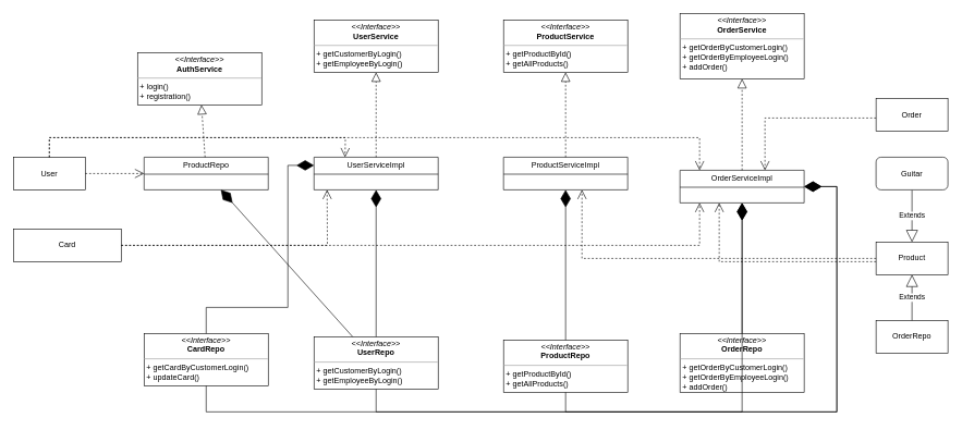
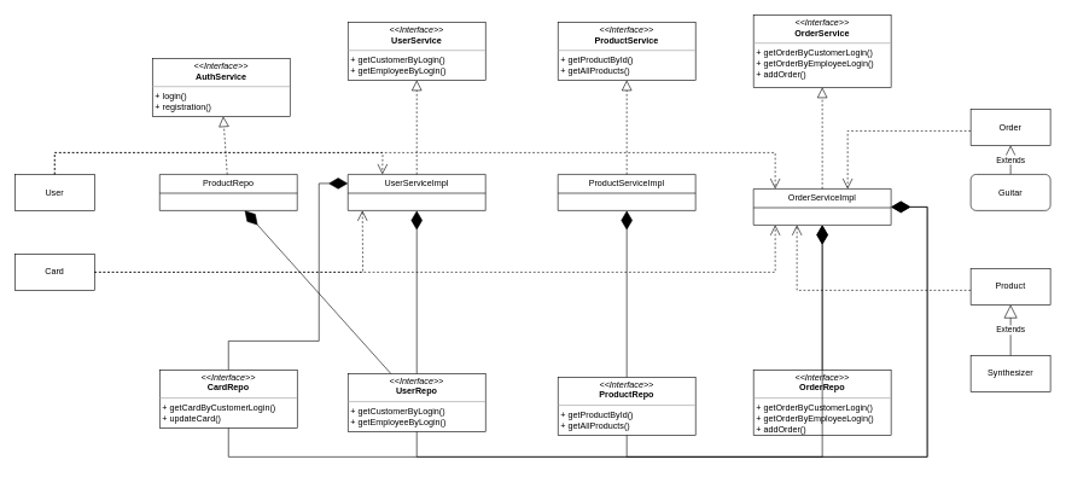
  <mxCell id="0" />
  <mxCell id="1" parent="0" />
  <mxCell id="2" value="&lt;p style=&quot;border-color: var(--border-color); margin: 4px 0px 0px; text-align: center;&quot;&gt;&lt;i style=&quot;border-color: var(--border-color);&quot;&gt;&amp;lt;&amp;lt;Interface&amp;gt;&amp;gt;&lt;/i&gt;&lt;br style=&quot;border-color: var(--border-color);&quot;&gt;&lt;b style=&quot;border-color: var(--border-color);&quot;&gt;UserRepo&lt;/b&gt;&lt;/p&gt;&lt;hr style=&quot;border-color: var(--border-color);&quot; size=&quot;1&quot;&gt;&lt;p style=&quot;border-color: var(--border-color); margin: 0px 0px 0px 4px;&quot;&gt;&lt;/p&gt;&lt;p style=&quot;border-color: var(--border-color); margin: 0px 0px 0px 4px;&quot;&gt;+ getCustomerByLogin()&lt;br style=&quot;border-color: var(--border-color);&quot;&gt;+ getEmployeeByLogin()&lt;/p&gt;" style="verticalAlign=top;align=left;overflow=fill;fontSize=12;fontFamily=Helvetica;html=1;whiteSpace=wrap;" parent="1" vertex="1"><mxGeometry x="480" y="515" width="190" height="80" as="geometry" /></mxCell>
  <mxCell id="3" value="&lt;p style=&quot;border-color: var(--border-color); margin: 4px 0px 0px; text-align: center;&quot;&gt;&lt;i style=&quot;border-color: var(--border-color);&quot;&gt;&amp;lt;&amp;lt;Interface&amp;gt;&amp;gt;&lt;/i&gt;&lt;br style=&quot;border-color: var(--border-color);&quot;&gt;&lt;b style=&quot;border-color: var(--border-color);&quot;&gt;CardRepo&lt;/b&gt;&lt;/p&gt;&lt;hr style=&quot;border-color: var(--border-color);&quot; size=&quot;1&quot;&gt;&lt;p style=&quot;border-color: var(--border-color); margin: 0px 0px 0px 4px;&quot;&gt;&lt;/p&gt;&lt;p style=&quot;border-color: var(--border-color); margin: 0px 0px 0px 4px;&quot;&gt;+ getCardByCustomerLogin()&lt;br style=&quot;border-color: var(--border-color);&quot;&gt;+ updateCard()&lt;/p&gt;" style="verticalAlign=top;align=left;overflow=fill;fontSize=12;fontFamily=Helvetica;html=1;whiteSpace=wrap;" parent="1" vertex="1"><mxGeometry x="220" y="510" width="190" height="80" as="geometry" /></mxCell>
  <mxCell id="4" value="&lt;p style=&quot;border-color: var(--border-color); margin: 4px 0px 0px; text-align: center;&quot;&gt;&lt;i style=&quot;border-color: var(--border-color);&quot;&gt;&amp;lt;&amp;lt;Interface&amp;gt;&amp;gt;&lt;/i&gt;&lt;br style=&quot;border-color: var(--border-color);&quot;&gt;&lt;b style=&quot;border-color: var(--border-color);&quot;&gt;OrderRepo&lt;/b&gt;&lt;/p&gt;&lt;hr style=&quot;border-color: var(--border-color);&quot; size=&quot;1&quot;&gt;&lt;p style=&quot;border-color: var(--border-color); margin: 0px 0px 0px 4px;&quot;&gt;&lt;/p&gt;&lt;p style=&quot;border-color: var(--border-color); margin: 0px 0px 0px 4px;&quot;&gt;+ getOrderByCustomerLogin()&lt;/p&gt;&lt;p style=&quot;border-color: var(--border-color); margin: 0px 0px 0px 4px;&quot;&gt;+ getOrderByEmployeeLogin()&lt;br style=&quot;border-color: var(--border-color);&quot;&gt;+ addOrder()&lt;/p&gt;" style="verticalAlign=top;align=left;overflow=fill;fontSize=12;fontFamily=Helvetica;html=1;whiteSpace=wrap;" parent="1" vertex="1"><mxGeometry x="1040" y="510" width="190" height="90" as="geometry" /></mxCell>
  <mxCell id="5" value="&lt;p style=&quot;border-color: var(--border-color); margin: 4px 0px 0px; text-align: center;&quot;&gt;&lt;i style=&quot;border-color: var(--border-color);&quot;&gt;&amp;lt;&amp;lt;Interface&amp;gt;&amp;gt;&lt;/i&gt;&lt;br style=&quot;border-color: var(--border-color);&quot;&gt;&lt;b style=&quot;border-color: var(--border-color);&quot;&gt;ProductRepo&lt;/b&gt;&lt;/p&gt;&lt;hr style=&quot;border-color: var(--border-color);&quot; size=&quot;1&quot;&gt;&lt;p style=&quot;border-color: var(--border-color); margin: 0px 0px 0px 4px;&quot;&gt;&lt;/p&gt;&lt;p style=&quot;border-color: var(--border-color); margin: 0px 0px 0px 4px;&quot;&gt;+ getProductById()&lt;br style=&quot;border-color: var(--border-color);&quot;&gt;+ getAllProducts()&lt;/p&gt;" style="verticalAlign=top;align=left;overflow=fill;fontSize=12;fontFamily=Helvetica;html=1;whiteSpace=wrap;" parent="1" vertex="1"><mxGeometry x="770" y="520" width="190" height="80" as="geometry" /></mxCell>
  <mxCell id="6" value="ProductRepo" style="swimlane;fontStyle=0;childLayout=stackLayout;horizontal=1;startSize=26;fillColor=none;horizontalStack=0;resizeParent=1;resizeParentMax=0;resizeLast=0;collapsible=1;marginBottom=0;whiteSpace=wrap;html=1;" vertex="1" parent="1"><mxGeometry x="220" y="240" width="190" height="50" as="geometry" /></mxCell>
  <mxCell id="7" value="&lt;p style=&quot;border-color: var(--border-color); margin: 4px 0px 0px; text-align: center;&quot;&gt;&lt;i style=&quot;border-color: var(--border-color);&quot;&gt;&amp;lt;&amp;lt;Interface&amp;gt;&amp;gt;&lt;/i&gt;&lt;br style=&quot;border-color: var(--border-color);&quot;&gt;&lt;b style=&quot;border-color: var(--border-color);&quot;&gt;AuthService&lt;/b&gt;&lt;/p&gt;&lt;hr style=&quot;border-color: var(--border-color);&quot; size=&quot;1&quot;&gt;&lt;p style=&quot;border-color: var(--border-color); margin: 0px 0px 0px 4px;&quot;&gt;&lt;/p&gt;&lt;p style=&quot;border-color: var(--border-color); margin: 0px 0px 0px 4px;&quot;&gt;+ login()&lt;br style=&quot;border-color: var(--border-color);&quot;&gt;+ registration()&lt;/p&gt;" style="verticalAlign=top;align=left;overflow=fill;fontSize=12;fontFamily=Helvetica;html=1;whiteSpace=wrap;" vertex="1" parent="1"><mxGeometry x="210" y="80" width="190" height="80" as="geometry" /></mxCell>
  <mxCell id="8" value="" style="endArrow=block;dashed=1;endFill=0;endSize=12;html=1;rounded=0;" edge="1" parent="1" source="6" target="7"><mxGeometry width="160" relative="1" as="geometry"><mxPoint x="640" y="410" as="sourcePoint" /><mxPoint x="800" y="410" as="targetPoint" /></mxGeometry></mxCell>
  <mxCell id="9" value="UserServiceImpl" style="swimlane;fontStyle=0;childLayout=stackLayout;horizontal=1;startSize=26;fillColor=none;horizontalStack=0;resizeParent=1;resizeParentMax=0;resizeLast=0;collapsible=1;marginBottom=0;whiteSpace=wrap;html=1;" vertex="1" parent="1"><mxGeometry x="480" y="240" width="190" height="50" as="geometry" /></mxCell>
  <mxCell id="10" value="&lt;p style=&quot;border-color: var(--border-color); margin: 4px 0px 0px; text-align: center;&quot;&gt;&lt;i style=&quot;border-color: var(--border-color);&quot;&gt;&amp;lt;&amp;lt;Interface&amp;gt;&amp;gt;&lt;/i&gt;&lt;br style=&quot;border-color: var(--border-color);&quot;&gt;&lt;b style=&quot;border-color: var(--border-color);&quot;&gt;UserService&lt;/b&gt;&lt;/p&gt;&lt;hr style=&quot;border-color: var(--border-color);&quot; size=&quot;1&quot;&gt;&lt;p style=&quot;border-color: var(--border-color); margin: 0px 0px 0px 4px;&quot;&gt;&lt;/p&gt;&lt;p style=&quot;border-color: var(--border-color); margin: 0px 0px 0px 4px;&quot;&gt;+ getCustomerByLogin()&lt;br style=&quot;border-color: var(--border-color);&quot;&gt;+ getEmployeeByLogin()&lt;br&gt;&lt;/p&gt;" style="verticalAlign=top;align=left;overflow=fill;fontSize=12;fontFamily=Helvetica;html=1;whiteSpace=wrap;" vertex="1" parent="1"><mxGeometry x="480" y="30" width="190" height="80" as="geometry" /></mxCell>
  <mxCell id="11" value="" style="endArrow=block;dashed=1;endFill=0;endSize=12;html=1;rounded=0;" edge="1" parent="1" source="9" target="10"><mxGeometry width="160" relative="1" as="geometry"><mxPoint x="900" y="410" as="sourcePoint" /><mxPoint x="1060" y="410" as="targetPoint" /></mxGeometry></mxCell>
  <mxCell id="12" value="ProductServiceImpl" style="swimlane;fontStyle=0;childLayout=stackLayout;horizontal=1;startSize=26;fillColor=none;horizontalStack=0;resizeParent=1;resizeParentMax=0;resizeLast=0;collapsible=1;marginBottom=0;whiteSpace=wrap;html=1;" vertex="1" parent="1"><mxGeometry x="770" y="240" width="190" height="50" as="geometry" /></mxCell>
  <mxCell id="13" value="&lt;p style=&quot;border-color: var(--border-color); margin: 4px 0px 0px; text-align: center;&quot;&gt;&lt;i style=&quot;border-color: var(--border-color);&quot;&gt;&amp;lt;&amp;lt;Interface&amp;gt;&amp;gt;&lt;/i&gt;&lt;br style=&quot;border-color: var(--border-color);&quot;&gt;&lt;b style=&quot;border-color: var(--border-color);&quot;&gt;ProductService&lt;/b&gt;&lt;/p&gt;&lt;hr style=&quot;border-color: var(--border-color);&quot; size=&quot;1&quot;&gt;&lt;p style=&quot;border-color: var(--border-color); margin: 0px 0px 0px 4px;&quot;&gt;&lt;/p&gt;&lt;p style=&quot;border-color: var(--border-color); margin: 0px 0px 0px 4px;&quot;&gt;+ getProductById()&lt;br style=&quot;border-color: var(--border-color);&quot;&gt;+ getAllProducts()&lt;br&gt;&lt;/p&gt;" style="verticalAlign=top;align=left;overflow=fill;fontSize=12;fontFamily=Helvetica;html=1;whiteSpace=wrap;" vertex="1" parent="1"><mxGeometry x="770" y="30" width="190" height="80" as="geometry" /></mxCell>
  <mxCell id="14" value="" style="endArrow=block;dashed=1;endFill=0;endSize=12;html=1;rounded=0;" edge="1" parent="1" source="12" target="13"><mxGeometry width="160" relative="1" as="geometry"><mxPoint x="1190" y="410" as="sourcePoint" /><mxPoint x="1350" y="410" as="targetPoint" /></mxGeometry></mxCell>
  <mxCell id="15" value="OrderServiceImpl" style="swimlane;fontStyle=0;childLayout=stackLayout;horizontal=1;startSize=26;fillColor=none;horizontalStack=0;resizeParent=1;resizeParentMax=0;resizeLast=0;collapsible=1;marginBottom=0;whiteSpace=wrap;html=1;" vertex="1" parent="1"><mxGeometry x="1040" y="260" width="190" height="50" as="geometry" /></mxCell>
  <mxCell id="16" value="&lt;p style=&quot;border-color: var(--border-color); margin: 4px 0px 0px; text-align: center;&quot;&gt;&lt;i style=&quot;border-color: var(--border-color);&quot;&gt;&amp;lt;&amp;lt;Interface&amp;gt;&amp;gt;&lt;/i&gt;&lt;br style=&quot;border-color: var(--border-color);&quot;&gt;&lt;b style=&quot;border-color: var(--border-color);&quot;&gt;OrderService&lt;/b&gt;&lt;/p&gt;&lt;hr style=&quot;border-color: var(--border-color);&quot; size=&quot;1&quot;&gt;&lt;p style=&quot;border-color: var(--border-color); margin: 0px 0px 0px 4px;&quot;&gt;&lt;/p&gt;&lt;p style=&quot;border-color: var(--border-color); margin: 0px 0px 0px 4px;&quot;&gt;+ getOrderByCustomerLogin()&lt;/p&gt;&lt;p style=&quot;border-color: var(--border-color); margin: 0px 0px 0px 4px;&quot;&gt;+ getOrderByEmployeeLogin()&lt;br style=&quot;border-color: var(--border-color);&quot;&gt;+ addOrder()&lt;/p&gt;" style="verticalAlign=top;align=left;overflow=fill;fontSize=12;fontFamily=Helvetica;html=1;whiteSpace=wrap;" vertex="1" parent="1"><mxGeometry x="1040" y="20" width="190" height="100" as="geometry" /></mxCell>
  <mxCell id="17" value="" style="endArrow=block;dashed=1;endFill=0;endSize=12;html=1;rounded=0;" edge="1" parent="1" source="15" target="16"><mxGeometry width="160" relative="1" as="geometry"><mxPoint x="1460" y="410" as="sourcePoint" /><mxPoint x="1620" y="410" as="targetPoint" /></mxGeometry></mxCell>
  <mxCell id="18" value="" style="endArrow=diamondThin;endFill=1;endSize=24;html=1;rounded=0;" edge="1" parent="1" source="2" target="9"><mxGeometry width="160" relative="1" as="geometry"><mxPoint x="520" y="270" as="sourcePoint" /><mxPoint x="560" y="360" as="targetPoint" /></mxGeometry></mxCell>
  <mxCell id="19" value="" style="endArrow=diamondThin;endFill=1;endSize=24;html=1;rounded=0;edgeStyle=orthogonalEdgeStyle;entryX=0;entryY=0.25;entryDx=0;entryDy=0;" edge="1" parent="1" source="3" target="9"><mxGeometry width="160" relative="1" as="geometry"><mxPoint x="585" y="525" as="sourcePoint" /><mxPoint x="585" y="300" as="targetPoint" /><Array as="points"><mxPoint x="315" y="470" /><mxPoint x="440" y="470" /><mxPoint x="440" y="253" /></Array></mxGeometry></mxCell>
  <mxCell id="20" value="" style="endArrow=diamondThin;endFill=1;endSize=24;html=1;rounded=0;" edge="1" parent="1" source="2" target="6"><mxGeometry width="160" relative="1" as="geometry"><mxPoint x="595" y="535" as="sourcePoint" /><mxPoint x="595" y="310" as="targetPoint" /></mxGeometry></mxCell>
  <mxCell id="21" value="" style="endArrow=diamondThin;endFill=1;endSize=24;html=1;rounded=0;" edge="1" parent="1" source="5" target="12"><mxGeometry width="160" relative="1" as="geometry"><mxPoint x="860" y="495" as="sourcePoint" /><mxPoint x="870" y="280" as="targetPoint" /></mxGeometry></mxCell>
  <mxCell id="22" value="" style="endArrow=diamondThin;endFill=1;endSize=24;html=1;rounded=0;entryX=0.5;entryY=1;entryDx=0;entryDy=0;exitX=0.5;exitY=0;exitDx=0;exitDy=0;edgeStyle=orthogonalEdgeStyle;" edge="1" parent="1" source="4" target="15"><mxGeometry width="160" relative="1" as="geometry"><mxPoint x="615" y="555" as="sourcePoint" /><mxPoint x="615" y="330" as="targetPoint" /></mxGeometry></mxCell>
  <mxCell id="23" value="" style="endArrow=diamondThin;endFill=1;endSize=24;html=1;rounded=0;edgeStyle=orthogonalEdgeStyle;" edge="1" parent="1" source="5" target="15"><mxGeometry width="160" relative="1" as="geometry"><mxPoint x="625" y="565" as="sourcePoint" /><mxPoint x="1280" y="620" as="targetPoint" /><Array as="points"><mxPoint x="865" y="630" /><mxPoint x="1280" y="630" /><mxPoint x="1280" y="285" /></Array></mxGeometry></mxCell>
  <mxCell id="24" value="" style="endArrow=diamondThin;endFill=1;endSize=24;html=1;rounded=0;edgeStyle=orthogonalEdgeStyle;" edge="1" parent="1" source="2" target="15"><mxGeometry width="160" relative="1" as="geometry"><mxPoint x="635" y="575" as="sourcePoint" /><mxPoint x="1280" y="280" as="targetPoint" /><Array as="points"><mxPoint x="575" y="630" /><mxPoint x="1280" y="630" /><mxPoint x="1280" y="285" /></Array></mxGeometry></mxCell>
  <mxCell id="25" value="" style="endArrow=diamondThin;endFill=1;endSize=24;html=1;rounded=0;edgeStyle=orthogonalEdgeStyle;" edge="1" parent="1" source="3" target="15"><mxGeometry width="160" relative="1" as="geometry"><mxPoint x="645" y="585" as="sourcePoint" /><mxPoint x="610" y="710" as="targetPoint" /><Array as="points"><mxPoint x="315" y="630" /><mxPoint x="1135" y="630" /></Array></mxGeometry></mxCell>
  <mxCell id="26" value="User" style="html=1;whiteSpace=wrap;" vertex="1" parent="1"><mxGeometry x="20" y="240" width="110" height="50" as="geometry" /></mxCell>
- <mxCell id="27" value="&lt;br&gt;" style="endArrow=open;endSize=12;dashed=1;html=1;rounded=0;" edge="1" parent="1" source="26" target="6"><mxGeometry width="160" relative="1" as="geometry"><mxPoint x="540" y="380" as="sourcePoint" /><mxPoint x="700" y="380" as="targetPoint" /></mxGeometry></mxCell>
  <mxCell id="28" value="&lt;br&gt;" style="endArrow=open;endSize=12;dashed=1;html=1;rounded=0;entryX=0.25;entryY=0;entryDx=0;entryDy=0;" edge="1" parent="1" source="26" target="9"><mxGeometry width="160" relative="1" as="geometry"><mxPoint x="150" y="170" as="sourcePoint" /><mxPoint x="230" y="170" as="targetPoint" /><Array as="points"><mxPoint x="75" y="210" /><mxPoint x="440" y="210" /><mxPoint x="528" y="210" /></Array></mxGeometry></mxCell>
- <mxCell id="29" value="Card" style="html=1;whiteSpace=wrap;" vertex="1" parent="1"><mxGeometry x="20" y="350" width="165" height="50" as="geometry" /></mxCell>
+ <mxCell id="29" value="Card" style="html=1;whiteSpace=wrap;" vertex="1" parent="1"><mxGeometry x="20" y="350" width="110" height="50" as="geometry" /></mxCell>
  <mxCell id="30" value="&lt;br&gt;" style="endArrow=open;endSize=12;dashed=1;html=1;rounded=0;edgeStyle=orthogonalEdgeStyle;" edge="1" parent="1" source="29"><mxGeometry width="160" relative="1" as="geometry"><mxPoint x="140" y="275" as="sourcePoint" /><mxPoint x="500" y="290" as="targetPoint" /></mxGeometry></mxCell>
  <mxCell id="31" value="Product" style="html=1;whiteSpace=wrap;" vertex="1" parent="1"><mxGeometry x="1340" y="370" width="110" height="50" as="geometry" /></mxCell>
  <mxCell id="32" value="Order" style="html=1;whiteSpace=wrap;" vertex="1" parent="1"><mxGeometry x="1340" y="150" width="110" height="50" as="geometry" /></mxCell>
- <mxCell id="33" value="&lt;br&gt;" style="endArrow=open;endSize=12;dashed=1;html=1;rounded=0;edgeStyle=orthogonalEdgeStyle;" edge="1" parent="1" source="31" target="12"><mxGeometry width="160" relative="1" as="geometry"><mxPoint x="1150" y="485" as="sourcePoint" /><mxPoint x="890" y="300" as="targetPoint" /><Array as="points"><mxPoint x="890" y="395" /></Array></mxGeometry></mxCell>
  <mxCell id="34" value="&lt;br&gt;" style="endArrow=open;endSize=12;dashed=1;html=1;rounded=0;edgeStyle=orthogonalEdgeStyle;" edge="1" parent="1" source="26" target="15"><mxGeometry width="160" relative="1" as="geometry"><mxPoint x="85" y="250" as="sourcePoint" /><mxPoint x="538" y="250" as="targetPoint" /><Array as="points"><mxPoint x="75" y="210" /><mxPoint x="1070" y="210" /></Array></mxGeometry></mxCell>
  <mxCell id="35" value="&lt;br&gt;" style="endArrow=open;endSize=12;dashed=1;html=1;rounded=0;edgeStyle=orthogonalEdgeStyle;" edge="1" parent="1" source="29" target="15"><mxGeometry width="160" relative="1" as="geometry"><mxPoint x="140" y="385" as="sourcePoint" /><mxPoint x="510" y="300" as="targetPoint" /><Array as="points"><mxPoint x="1070" y="375" /></Array></mxGeometry></mxCell>
  <mxCell id="36" value="&lt;br&gt;" style="endArrow=open;endSize=12;dashed=1;html=1;rounded=0;edgeStyle=orthogonalEdgeStyle;" edge="1" parent="1" source="31" target="15"><mxGeometry width="160" relative="1" as="geometry"><mxPoint x="1350" y="405" as="sourcePoint" /><mxPoint x="900" y="300" as="targetPoint" /><Array as="points"><mxPoint x="1100" y="400" /></Array></mxGeometry></mxCell>
  <mxCell id="37" value="&lt;br&gt;" style="endArrow=open;endSize=12;dashed=1;html=1;rounded=0;edgeStyle=orthogonalEdgeStyle;" edge="1" parent="1" source="32" target="15"><mxGeometry width="160" relative="1" as="geometry"><mxPoint x="1360" y="415" as="sourcePoint" /><mxPoint x="910" y="310" as="targetPoint" /><Array as="points"><mxPoint x="1170" y="180" /></Array></mxGeometry></mxCell>
- <mxCell id="38" value="Extends" style="endArrow=block;endSize=16;endFill=0;html=1;rounded=0;edgeStyle=orthogonalEdgeStyle;" edge="1" parent="1" source="39" target="31"><mxGeometry width="160" relative="1" as="geometry"><mxPoint x="760" y="330" as="sourcePoint" /><mxPoint x="920" y="330" as="targetPoint" /></mxGeometry></mxCell>
+ <mxCell id="38" value="Extends" style="endArrow=block;endSize=16;endFill=0;html=1;rounded=0;edgeStyle=orthogonalEdgeStyle;" edge="1" parent="1" source="39" target="32"><mxGeometry width="160" relative="1" as="geometry"><mxPoint x="760" y="330" as="sourcePoint" /><mxPoint x="920" y="330" as="targetPoint" /></mxGeometry></mxCell>
  <mxCell id="39" value="Guitar" style="html=1;whiteSpace=wrap;rounded=1;" vertex="1" parent="1"><mxGeometry x="1340" y="240" width="110" height="50" as="geometry" /></mxCell>
- <mxCell id="40" value="OrderRepo" style="html=1;whiteSpace=wrap;" vertex="1" parent="1"><mxGeometry x="1340" y="490" width="110" height="50" as="geometry" /></mxCell>
+ <mxCell id="40" value="Synthesizer" style="html=1;whiteSpace=wrap;" vertex="1" parent="1"><mxGeometry x="1340" y="490" width="110" height="50" as="geometry" /></mxCell>
  <mxCell id="41" value="Extends" style="endArrow=block;endSize=16;endFill=0;html=1;rounded=0;edgeStyle=orthogonalEdgeStyle;" edge="1" parent="1" source="40" target="31"><mxGeometry width="160" relative="1" as="geometry"><mxPoint x="1480" y="315" as="sourcePoint" /><mxPoint x="1405" y="380" as="targetPoint" /></mxGeometry></mxCell>
